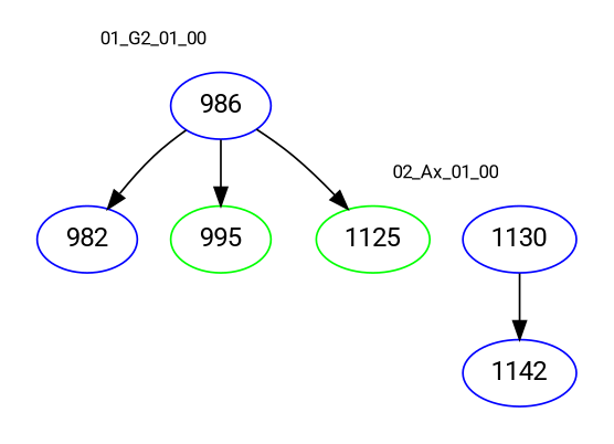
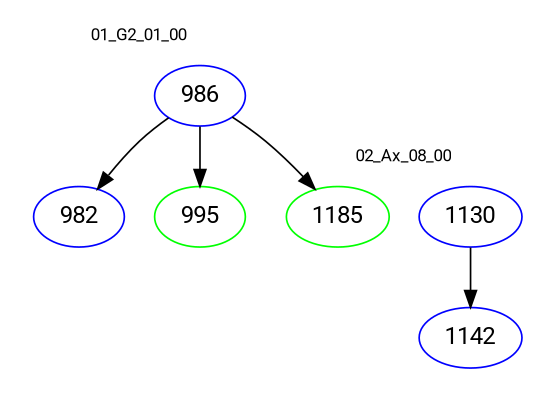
  digraph {
    fontname=Roboto
    node [color=blue fontname=Roboto]
    edge [color=black fontname=Roboto]
    n1 [label=1130]
-   n2 [color=green label=1125]
+   n2 [color=green label=1185]
    n3 [label=1142]
    n4 [label=986]
    n5 [label=982]
    n6 [color=green label=995]
    subgraph cluster_1 {
      color=white
      fontsize=10
-     label="02_Ax_01_00"
+     label="02_Ax_08_00"
      n1
      n2
      n3
    }
    subgraph cluster_2 {
      color=white
      fontsize=10
      label="01_G2_01_00"
      n4
      n5
      n6
    }
    n1 -> n3
    n4 -> n2
    n4 -> n5
    n4 -> n6
  }
